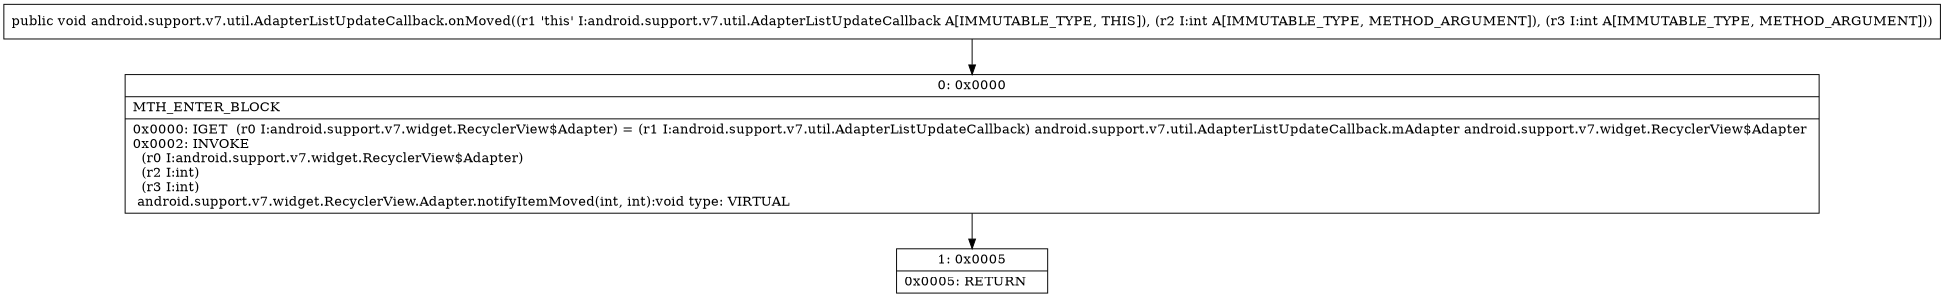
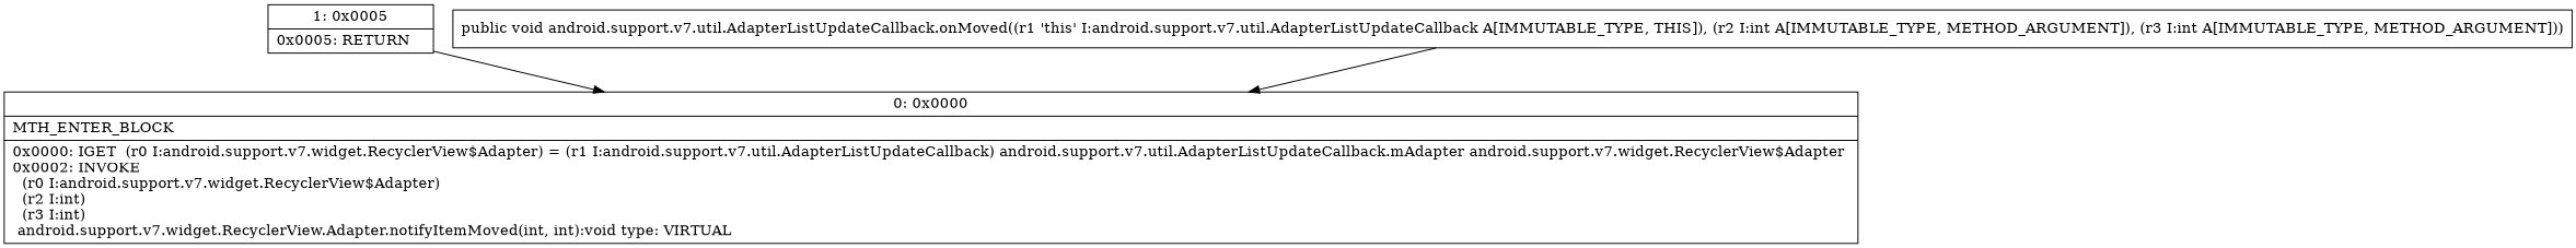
  digraph {
    node [shape=record]
    n1 [label="{0\:\ 0x0000|MTH_ENTER_BLOCK\l|0x0000: IGET  (r0 I:android.support.v7.widget.RecyclerView$Adapter) = (r1 I:android.support.v7.util.AdapterListUpdateCallback) android.support.v7.util.AdapterListUpdateCallback.mAdapter android.support.v7.widget.RecyclerView$Adapter \l0x0002: INVOKE  \l  (r0 I:android.support.v7.widget.RecyclerView$Adapter)\l  (r2 I:int)\l  (r3 I:int)\l android.support.v7.widget.RecyclerView.Adapter.notifyItemMoved(int, int):void type: VIRTUAL \l}"]
    n2 [label="{1\:\ 0x0005|0x0005: RETURN   \l}"]
    n3 [label="{public void android.support.v7.util.AdapterListUpdateCallback.onMoved((r1 'this' I:android.support.v7.util.AdapterListUpdateCallback A[IMMUTABLE_TYPE, THIS]), (r2 I:int A[IMMUTABLE_TYPE, METHOD_ARGUMENT]), (r3 I:int A[IMMUTABLE_TYPE, METHOD_ARGUMENT])) }"]
-   n1 -> n2
+   n2 -> n1
    n3 -> n1
  }
